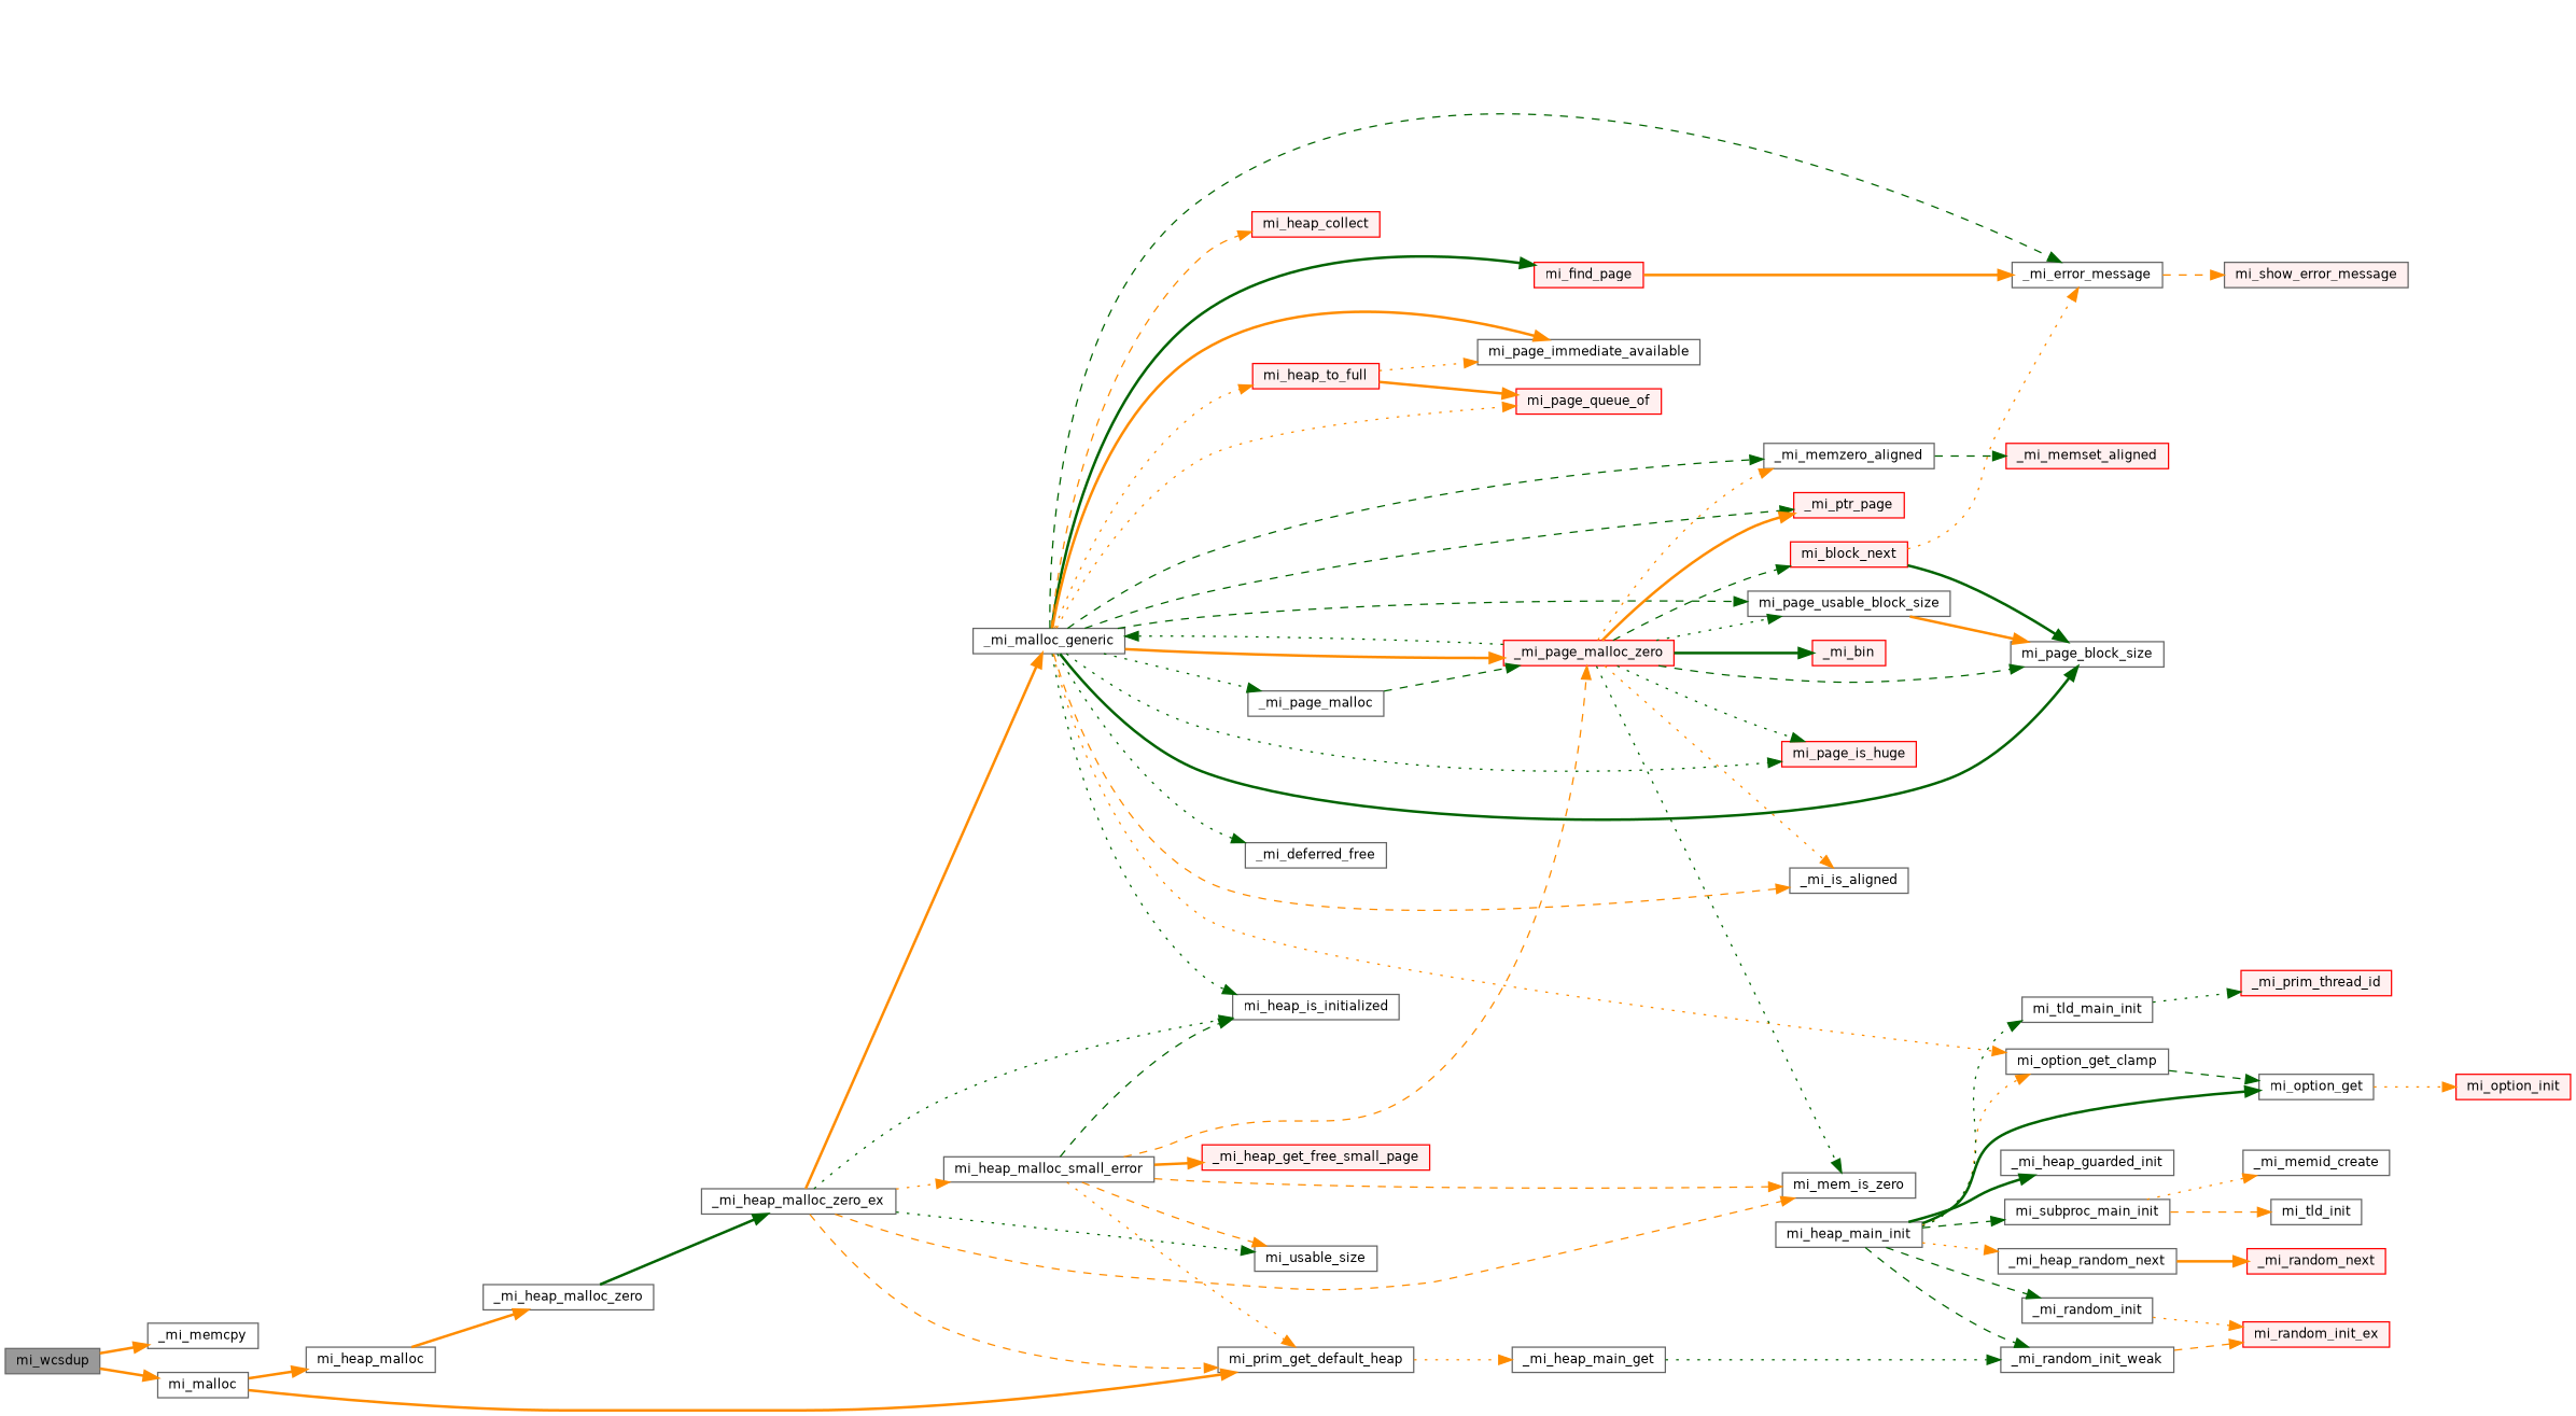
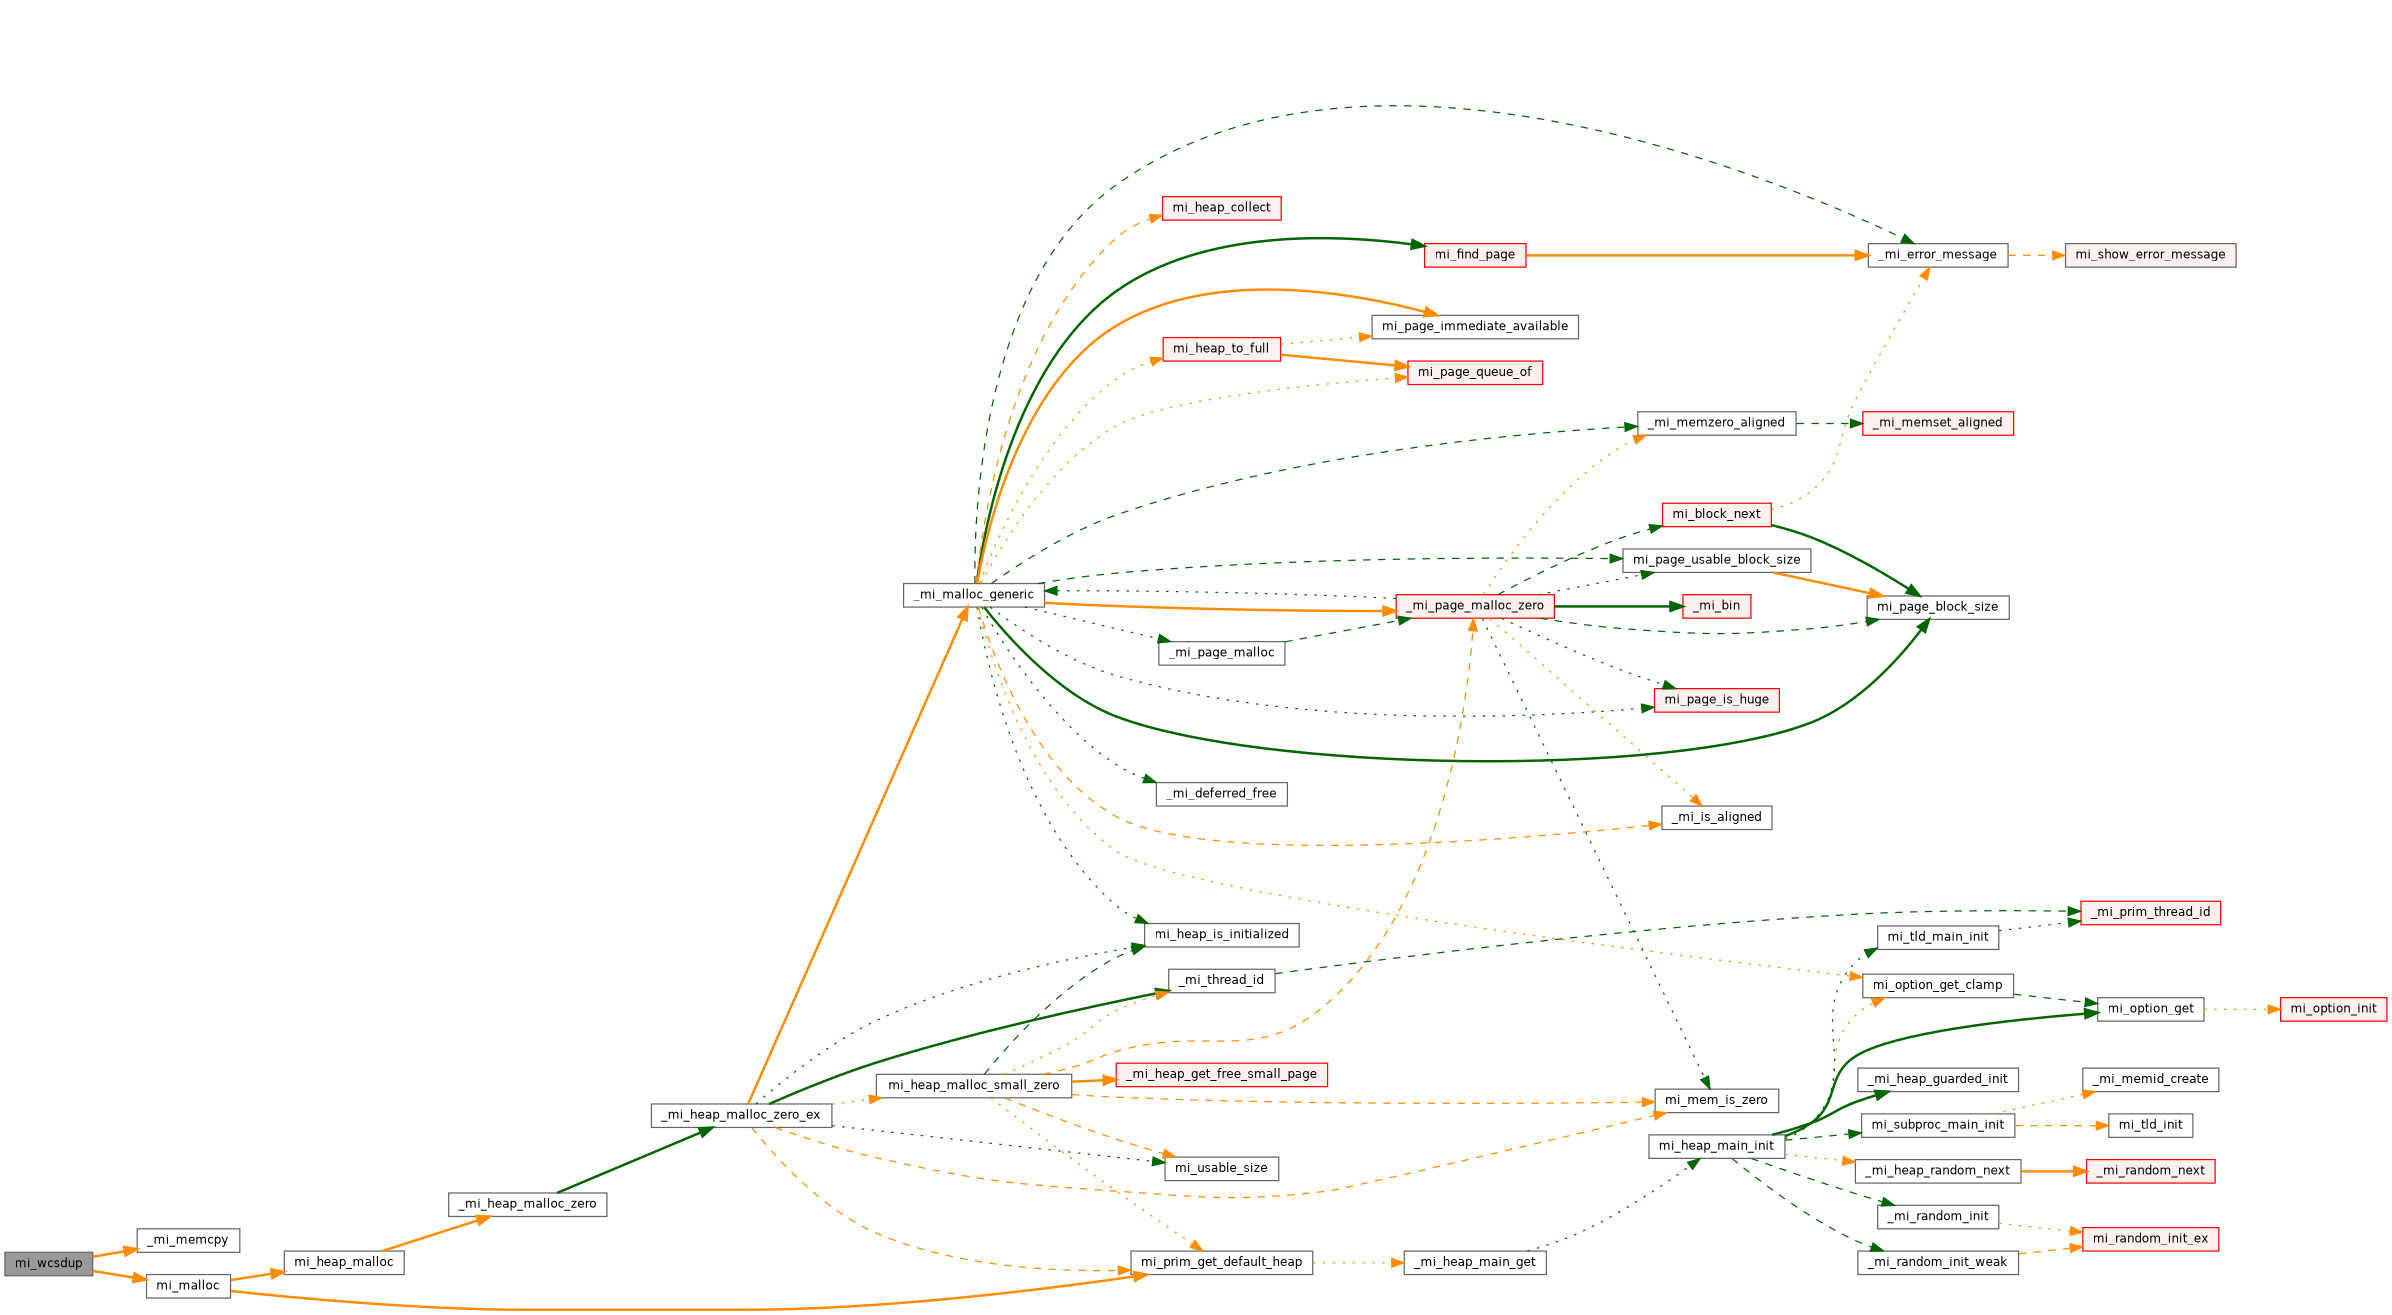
  digraph {
    rankdir=LR
    node [color=grey40 fillcolor=white fontname=Helvetica fontsize=10 shape=box style=filled]
    edge [color=darkorange fontname=Helvetica fontsize=10 labelfontname=Helvetica labelfontsize=10 style=dotted]
    n1 [color=gray40 fillcolor=grey60 fontcolor=black height=0.2 label=mi_wcsdup width=0.4]
    n2 [height=0.2 label=_mi_memcpy width=0.4]
    n3 [height=0.2 label=mi_malloc width=0.4]
    n4 [height=0.2 label=mi_heap_malloc width=0.4]
    n5 [height=0.2 label=mi_prim_get_default_heap width=0.4]
    n6 [height=0.2 label=_mi_heap_malloc_zero width=0.4]
    n7 [height=0.2 label=_mi_heap_main_get width=0.4]
    n8 [height=0.2 label=_mi_heap_malloc_zero_ex width=0.4]
    n9 [height=0.2 label=_mi_malloc_generic width=0.4]
    n10 [height=0.2 label=mi_mem_is_zero width=0.4]
    n11 [height=0.2 label=mi_heap_is_initialized width=0.4]
-   n13 [height=0.2 label=mi_heap_malloc_small_error width=0.4]
+   n12 [height=0.2 label=_mi_thread_id width=0.4]
+   n13 [height=0.2 label=mi_heap_malloc_small_zero width=0.4]
    n14 [height=0.2 label=mi_usable_size width=0.4]
    n15 [height=0.2 label=_mi_deferred_free width=0.4]
    n16 [height=0.2 label=_mi_error_message width=0.4]
    n17 [height=0.2 label=_mi_is_aligned width=0.4]
    n18 [height=0.2 label=_mi_memzero_aligned width=0.4]
    n19 [height=0.2 label=_mi_page_malloc width=0.4]
    n20 [color=red fillcolor="#FFF0F0" height=0.2 label=_mi_page_malloc_zero width=0.4]
-   n21 [color=red fillcolor="#FFF0F0" height=0.2 label=_mi_ptr_page width=0.4]
    n22 [height=0.2 label=mi_page_block_size width=0.4]
    n23 [color=red fillcolor="#FFF0F0" height=0.2 label=mi_page_is_huge width=0.4]
    n24 [height=0.2 label=mi_page_usable_block_size width=0.4]
    n25 [color=red fillcolor="#FFF0F0" height=0.2 label=mi_find_page width=0.4]
    n26 [color=red fillcolor="#FFF0F0" height=0.2 label=mi_heap_collect width=0.4]
    n27 [height=0.2 label=mi_option_get_clamp width=0.4]
    n28 [height=0.2 label=mi_page_immediate_available width=0.4]
    n29 [color=red fillcolor="#FFF0F0" height=0.2 label=mi_page_queue_of width=0.4]
    n30 [color=red fillcolor="#FFF0F0" height=0.2 label=mi_heap_to_full width=0.4]
    n31 [color=red fillcolor="#FFF0F0" height=0.2 label=_mi_prim_thread_id width=0.4]
    n32 [color=red fillcolor="#FFF0F0" height=0.2 label=_mi_heap_get_free_small_page width=0.4]
    n33 [fillcolor="#FFF0F0" height=0.2 label=mi_show_error_message width=0.4]
    n34 [color=red fillcolor="#FFF0F0" height=0.2 label=_mi_memset_aligned width=0.4]
    n35 [color=red fillcolor="#FFF0F0" height=0.2 label=_mi_bin width=0.4]
    n36 [color=red fillcolor="#FFF0F0" height=0.2 label=mi_block_next width=0.4]
    n37 [height=0.2 label=mi_option_get width=0.4]
    n38 [height=0.2 label=mi_heap_main_init width=0.4]
    n39 [height=0.2 label=_mi_heap_guarded_init width=0.4]
    n40 [height=0.2 label=_mi_heap_random_next width=0.4]
    n41 [height=0.2 label=_mi_random_init width=0.4]
    n42 [height=0.2 label=_mi_random_init_weak width=0.4]
    n43 [height=0.2 label=mi_subproc_main_init width=0.4]
    n44 [height=0.2 label=mi_tld_main_init width=0.4]
    n45 [color=red fillcolor="#FFF0F0" height=0.2 label=_mi_random_next width=0.4]
    n46 [color=red fillcolor="#FFF0F0" height=0.2 label=mi_random_init_ex width=0.4]
    n47 [color=red fillcolor="#FFF0F0" height=0.2 label=mi_option_init width=0.4]
    n48 [height=0.2 label=_mi_memid_create width=0.4]
    n49 [height=0.2 label=mi_tld_init width=0.4]
    n1 -> n2 [style=bold]
    n1 -> n3 [style=bold]
    n3 -> n4 [style=bold]
    n3 -> n5 [style=bold]
    n4 -> n6 [style=bold]
    n5 -> n7
    n6 -> n8 [color=darkgreen style=bold]
-   n7 -> n42 [color=darkgreen]
+   n7 -> n38 [color=darkgreen]
    n8 -> n5 [style=dashed]
    n8 -> n9 [style=bold]
    n8 -> n10 [style=dashed]
    n8 -> n11 [color=darkgreen]
+   n8 -> n12 [color=darkgreen style=bold]
    n8 -> n13
    n8 -> n14 [color=darkgreen]
    n9 -> n11 [color=darkgreen]
    n9 -> n15 [color=darkgreen]
    n9 -> n16 [color=darkgreen style=dashed]
    n9 -> n17 [style=dashed]
    n9 -> n18 [color=darkgreen style=dashed]
    n9 -> n19 [color=darkgreen]
    n9 -> n20 [style=bold]
-   n9 -> n21 [color=darkgreen style=dashed]
    n9 -> n22 [color=darkgreen style=bold]
    n9 -> n23 [color=darkgreen]
    n9 -> n24 [color=darkgreen style=dashed]
    n9 -> n25 [color=darkgreen style=bold]
    n9 -> n26 [style=dashed]
    n9 -> n27
    n9 -> n28 [style=bold]
    n9 -> n29
    n9 -> n30
+   n12 -> n31 [color=darkgreen style=dashed]
    n13 -> n5
    n13 -> n10 [style=dashed]
    n13 -> n11 [color=darkgreen style=dashed]
+   n13 -> n12
    n13 -> n14 [style=dashed]
    n13 -> n20 [style=dashed]
    n13 -> n32 [style=bold]
    n16 -> n33 [style=dashed]
    n18 -> n34 [color=darkgreen style=dashed]
    n19 -> n20 [color=darkgreen style=dashed]
    n20 -> n9 [color=darkgreen]
    n20 -> n10 [color=darkgreen]
    n20 -> n17
    n20 -> n18
-   n20 -> n21 [style=bold]
    n20 -> n22 [color=darkgreen style=dashed]
    n20 -> n23 [color=darkgreen]
    n20 -> n24 [color=darkgreen]
    n20 -> n35 [color=darkgreen style=bold]
    n20 -> n36 [color=darkgreen style=dashed]
    n24 -> n22 [style=bold]
    n25 -> n16 [style=bold]
    n27 -> n37 [color=darkgreen style=dashed]
    n30 -> n28
    n30 -> n29 [style=bold]
    n36 -> n16
    n36 -> n22 [color=darkgreen style=bold]
    n37 -> n47
    n38 -> n27
    n38 -> n37 [color=darkgreen style=bold]
    n38 -> n39 [color=darkgreen style=bold]
    n38 -> n40
    n38 -> n41 [color=darkgreen style=dashed]
    n38 -> n42 [color=darkgreen style=dashed]
    n38 -> n43 [color=darkgreen style=dashed]
    n38 -> n44 [color=darkgreen]
    n40 -> n45 [style=bold]
    n41 -> n46
    n42 -> n46 [style=dashed]
    n43 -> n48
    n43 -> n49 [style=dashed]
    n44 -> n31 [color=darkgreen]
  }
